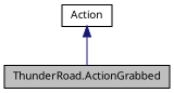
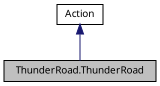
  digraph {
    fontname="Noto Sans"
    node [color=black fontname="Noto Sans" fontsize=10 shape=record style=filled]
-   n1 [fillcolor=grey75 fontcolor=black height=0.2 label="ThunderRoad.ActionGrabbed" width=0.4]
+   n1 [fillcolor=grey75 fontcolor=black height=0.2 label="ThunderRoad.ThunderRoad" width=0.4]
    n2 [fillcolor=white height=0.2 label=Action width=0.4]
    n2 -> n1 [color=midnightblue dir=back fontname="Noto Sans" fontsize=10 labelfontname=Helvetica labelfontsize=10 style=solid]
  }
